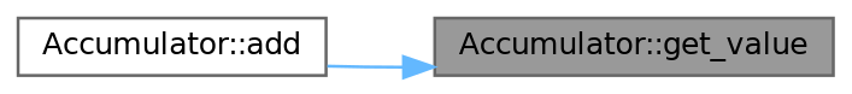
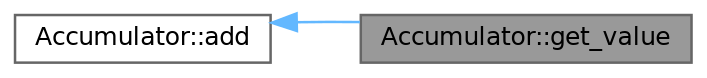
  digraph {
    rankdir=RL
    fontname="DejaVu Sans"
    node [fontname="DejaVu Sans" fontsize=10 shape=box style=filled]
    n1 [color=gray40 fillcolor=grey60 fontcolor=black height=0.2 label="Accumulator::get_value" width=0.4]
    n2 [color=grey40 fillcolor=white height=0.2 label="Accumulator::add" width=0.4]
-   n1 -> n2 [color=steelblue1 dir=back fontname="DejaVu Sans" fontsize=10 labelfontname=Helvetica labelfontsize=10 style=solid]
+   n2 -> n1 [color=steelblue1 dir=back fontname="DejaVu Sans" fontsize=10 labelfontname=Helvetica labelfontsize=10 style=solid]
  }
